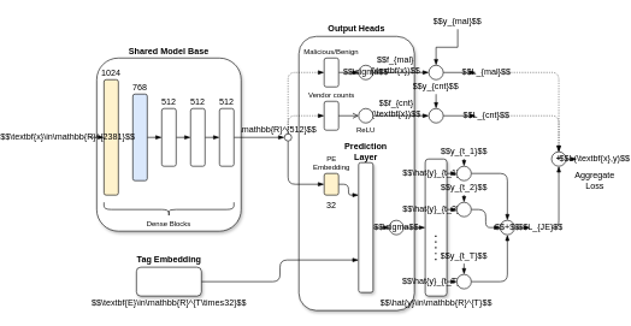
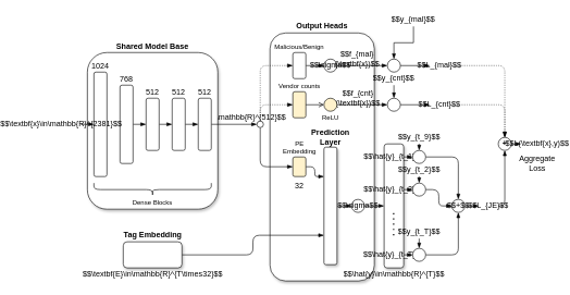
  <mxCell id="0" />
  <mxCell id="1" parent="0" />
  <mxCell id="2" value="" style="rounded=1;whiteSpace=wrap;html=1;fontSize=10;labelBackgroundColor=none;shadow=1;glass=0;" parent="1" vertex="1"><mxGeometry x="370" y="50" width="160" height="380" as="geometry" /></mxCell>
  <mxCell id="3" value="$$h\in\mathbb{R}^{512}$$" style="text;html=1;strokeColor=none;fillColor=none;align=center;verticalAlign=middle;whiteSpace=wrap;rounded=0;fontSize=12;" parent="1" vertex="1"><mxGeometry x="300" y="170" width="50" height="20" as="geometry" /></mxCell>
  <mxCell id="4" value="Prediction Layer" style="text;html=1;strokeColor=none;fillColor=none;align=center;verticalAlign=middle;whiteSpace=wrap;rounded=0;fontStyle=1" parent="1" vertex="1"><mxGeometry x="427.75" y="195" width="70" height="30" as="geometry" /></mxCell>
  <mxCell id="5" style="edgeStyle=orthogonalEdgeStyle;rounded=1;orthogonalLoop=1;jettySize=auto;html=1;exitX=1;exitY=0.5;exitDx=0;exitDy=0;entryX=0;entryY=0.5;entryDx=0;entryDy=0;endArrow=blockThin;endFill=1;" parent="1" source="6" target="11" edge="1"><mxGeometry relative="1" as="geometry" /></mxCell>
  <mxCell id="6" value="" style="rounded=1;whiteSpace=wrap;html=1;shadow=1;" parent="1" vertex="1"><mxGeometry x="452.75" y="225" width="20" height="180" as="geometry" /></mxCell>
  <mxCell id="7" style="edgeStyle=orthogonalEdgeStyle;orthogonalLoop=1;jettySize=auto;html=1;exitX=1;exitY=0.5;exitDx=0;exitDy=0;entryX=0;entryY=0.75;entryDx=0;entryDy=0;rounded=1;endArrow=blockThin;endFill=1;" parent="1" source="83" target="6" edge="1"><mxGeometry relative="1" as="geometry"><mxPoint x="210" y="380" as="sourcePoint" /></mxGeometry></mxCell>
  <mxCell id="8" value="Tag Embedding" style="text;html=1;strokeColor=none;fillColor=none;align=center;verticalAlign=middle;rounded=0;fontStyle=1" parent="1" vertex="1"><mxGeometry x="145" y="350" width="90" height="20" as="geometry" /></mxCell>
  <mxCell id="9" value="$$\textbf{E}\in\mathbb{R}^{T\times32}$$" style="text;html=1;strokeColor=none;fillColor=none;align=center;verticalAlign=middle;whiteSpace=wrap;rounded=0;fontSize=12;" parent="1" vertex="1"><mxGeometry x="152.5" y="410" width="75" height="20" as="geometry" /></mxCell>
  <mxCell id="10" style="edgeStyle=orthogonalEdgeStyle;rounded=1;orthogonalLoop=1;jettySize=auto;html=1;exitX=1;exitY=0.5;exitDx=0;exitDy=0;entryX=0;entryY=0.5;entryDx=0;entryDy=0;endArrow=blockThin;endFill=1;" parent="1" source="11" target="12" edge="1"><mxGeometry relative="1" as="geometry" /></mxCell>
  <mxCell id="11" value="$$\sigma$$" style="ellipse;whiteSpace=wrap;html=1;aspect=fixed;" parent="1" vertex="1"><mxGeometry x="495" y="305" width="20" height="20" as="geometry" /></mxCell>
  <mxCell id="12" value="" style="rounded=1;whiteSpace=wrap;html=1;labelPosition=center;verticalLabelPosition=top;align=center;verticalAlign=bottom;shadow=1;" parent="1" vertex="1"><mxGeometry x="545" y="220" width="30" height="190" as="geometry" /></mxCell>
  <mxCell id="13" style="edgeStyle=orthogonalEdgeStyle;rounded=0;orthogonalLoop=1;jettySize=auto;html=1;exitX=1;exitY=0.5;exitDx=0;exitDy=0;entryX=0;entryY=0.5;entryDx=0;entryDy=0;endArrow=blockThin;endFill=1;" parent="1" source="14" target="20" edge="1"><mxGeometry relative="1" as="geometry" /></mxCell>
  <mxCell id="14" value="$$\hat{y}_{t_1}$$" style="text;html=1;strokeColor=none;fillColor=none;align=center;verticalAlign=middle;whiteSpace=wrap;rounded=0;" parent="1" vertex="1"><mxGeometry x="545" y="230" width="30" height="20" as="geometry" /></mxCell>
  <mxCell id="15" style="edgeStyle=orthogonalEdgeStyle;rounded=0;orthogonalLoop=1;jettySize=auto;html=1;exitX=1;exitY=0.5;exitDx=0;exitDy=0;entryX=0;entryY=0.5;entryDx=0;entryDy=0;endArrow=blockThin;endFill=1;" parent="1" source="16" target="24" edge="1"><mxGeometry relative="1" as="geometry" /></mxCell>
  <mxCell id="16" value="$$\hat{y}_{t_2}$$" style="text;html=1;strokeColor=none;fillColor=none;align=center;verticalAlign=middle;whiteSpace=wrap;rounded=0;" parent="1" vertex="1"><mxGeometry x="545" y="280" width="30" height="20" as="geometry" /></mxCell>
  <mxCell id="17" style="edgeStyle=orthogonalEdgeStyle;rounded=0;orthogonalLoop=1;jettySize=auto;html=1;exitX=1;exitY=0.5;exitDx=0;exitDy=0;entryX=0;entryY=0.5;entryDx=0;entryDy=0;endArrow=blockThin;endFill=1;" parent="1" source="18" target="28" edge="1"><mxGeometry relative="1" as="geometry" /></mxCell>
  <mxCell id="18" value="$$\hat{y}_{t_T}$$" style="text;html=1;strokeColor=none;fillColor=none;align=center;verticalAlign=middle;whiteSpace=wrap;rounded=0;" parent="1" vertex="1"><mxGeometry x="545" y="380" width="30" height="20" as="geometry" /></mxCell>
  <mxCell id="19" style="edgeStyle=orthogonalEdgeStyle;rounded=1;orthogonalLoop=1;jettySize=auto;html=1;exitX=1;exitY=0.5;exitDx=0;exitDy=0;entryX=0.5;entryY=0;entryDx=0;entryDy=0;endArrow=blockThin;endFill=1;" parent="1" source="20" target="32" edge="1"><mxGeometry relative="1" as="geometry" /></mxCell>
  <mxCell id="20" value="" style="ellipse;whiteSpace=wrap;html=1;aspect=fixed;" parent="1" vertex="1"><mxGeometry x="588.75" y="230" width="20" height="20" as="geometry" /></mxCell>
  <mxCell id="21" style="edgeStyle=orthogonalEdgeStyle;rounded=0;orthogonalLoop=1;jettySize=auto;html=1;exitX=0.5;exitY=1;exitDx=0;exitDy=0;entryX=0.5;entryY=0;entryDx=0;entryDy=0;endArrow=blockThin;endFill=1;" parent="1" source="22" target="20" edge="1"><mxGeometry relative="1" as="geometry" /></mxCell>
- <mxCell id="22" value="$$y_{t_1}$$" style="text;html=1;strokeColor=none;fillColor=none;align=center;verticalAlign=middle;whiteSpace=wrap;rounded=0;" parent="1" vertex="1"><mxGeometry x="588.75" y="200" width="20" height="20" as="geometry" /></mxCell>
+ <mxCell id="22" value="$$y_{t_9}$$" style="text;html=1;strokeColor=none;fillColor=none;align=center;verticalAlign=middle;whiteSpace=wrap;rounded=0;" parent="1" vertex="1"><mxGeometry x="588.75" y="200" width="20" height="20" as="geometry" /></mxCell>
  <mxCell id="23" style="edgeStyle=orthogonalEdgeStyle;rounded=1;orthogonalLoop=1;jettySize=auto;html=1;exitX=1;exitY=0.5;exitDx=0;exitDy=0;entryX=0;entryY=0.5;entryDx=0;entryDy=0;endArrow=blockThin;endFill=1;" parent="1" source="24" target="32" edge="1"><mxGeometry relative="1" as="geometry" /></mxCell>
  <mxCell id="24" value="" style="ellipse;whiteSpace=wrap;html=1;aspect=fixed;" parent="1" vertex="1"><mxGeometry x="588.75" y="280" width="20" height="20" as="geometry" /></mxCell>
  <mxCell id="25" style="edgeStyle=orthogonalEdgeStyle;rounded=0;orthogonalLoop=1;jettySize=auto;html=1;exitX=0.5;exitY=1;exitDx=0;exitDy=0;entryX=0.5;entryY=0;entryDx=0;entryDy=0;endArrow=blockThin;endFill=1;" parent="1" source="26" target="24" edge="1"><mxGeometry relative="1" as="geometry" /></mxCell>
  <mxCell id="26" value="$$y_{t_2}$$" style="text;html=1;strokeColor=none;fillColor=none;align=center;verticalAlign=middle;whiteSpace=wrap;rounded=0;" parent="1" vertex="1"><mxGeometry x="588.75" y="250" width="20" height="20" as="geometry" /></mxCell>
  <mxCell id="27" style="edgeStyle=orthogonalEdgeStyle;rounded=1;orthogonalLoop=1;jettySize=auto;html=1;exitX=1;exitY=0.5;exitDx=0;exitDy=0;entryX=0.5;entryY=1;entryDx=0;entryDy=0;endArrow=blockThin;endFill=1;" parent="1" source="28" target="32" edge="1"><mxGeometry relative="1" as="geometry" /></mxCell>
  <mxCell id="28" value="" style="ellipse;whiteSpace=wrap;html=1;aspect=fixed;" parent="1" vertex="1"><mxGeometry x="588.75" y="380" width="20" height="20" as="geometry" /></mxCell>
  <mxCell id="29" style="edgeStyle=orthogonalEdgeStyle;rounded=0;orthogonalLoop=1;jettySize=auto;html=1;exitX=0.5;exitY=1;exitDx=0;exitDy=0;entryX=0.5;entryY=0;entryDx=0;entryDy=0;endArrow=blockThin;endFill=1;" parent="1" source="30" target="28" edge="1"><mxGeometry relative="1" as="geometry" /></mxCell>
  <mxCell id="30" value="$$y_{t_T}$$" style="text;html=1;strokeColor=none;fillColor=none;align=center;verticalAlign=middle;whiteSpace=wrap;rounded=0;" parent="1" vertex="1"><mxGeometry x="588.75" y="345" width="20" height="20" as="geometry" /></mxCell>
  <mxCell id="31" style="edgeStyle=orthogonalEdgeStyle;rounded=1;orthogonalLoop=1;jettySize=auto;html=1;exitX=1;exitY=0.5;exitDx=0;exitDy=0;entryX=0;entryY=0.5;entryDx=0;entryDy=0;endArrow=blockThin;endFill=1;" parent="1" source="32" target="57" edge="1"><mxGeometry relative="1" as="geometry"><mxPoint x="682.5" y="315" as="targetPoint" /></mxGeometry></mxCell>
  <mxCell id="32" value="$$+$$" style="ellipse;whiteSpace=wrap;html=1;aspect=fixed;" parent="1" vertex="1"><mxGeometry x="648.75" y="305" width="20" height="20" as="geometry" /></mxCell>
  <mxCell id="33" value="$$\hat{y}\in\mathbb{R}^{T}$$" style="text;html=1;strokeColor=none;fillColor=none;align=center;verticalAlign=middle;whiteSpace=wrap;rounded=0;fontSize=12;" parent="1" vertex="1"><mxGeometry x="523.75" y="410" width="72.5" height="20" as="geometry" /></mxCell>
  <mxCell id="34" value="" style="endArrow=none;dashed=1;html=1;dashPattern=1 3;strokeWidth=2;" parent="1" edge="1"><mxGeometry width="50" height="50" relative="1" as="geometry"><mxPoint x="559.58" y="360" as="sourcePoint" /><mxPoint x="559.58" y="320" as="targetPoint" /></mxGeometry></mxCell>
  <mxCell id="35" style="edgeStyle=orthogonalEdgeStyle;rounded=0;orthogonalLoop=1;jettySize=auto;html=1;exitX=1;exitY=0.5;exitDx=0;exitDy=0;entryX=0;entryY=0.5;entryDx=0;entryDy=0;endArrow=blockThin;endFill=1;" parent="1" source="36" target="79" edge="1"><mxGeometry relative="1" as="geometry"><mxPoint x="465" y="100" as="targetPoint" /></mxGeometry></mxCell>
  <mxCell id="36" value="&lt;font style=&quot;font-size: 10px&quot;&gt;Malicious/Benign&lt;/font&gt;" style="rounded=1;whiteSpace=wrap;html=1;labelPosition=center;verticalLabelPosition=top;align=center;verticalAlign=bottom;" parent="1" vertex="1"><mxGeometry x="405" y="80" width="20" height="40" as="geometry" /></mxCell>
- <mxCell id="37" value="&lt;div style=&quot;text-align: left&quot;&gt;&lt;span style=&quot;font-size: 10px&quot;&gt;Vendor counts&lt;/span&gt;&lt;/div&gt;" style="rounded=1;html=1;labelPosition=center;verticalLabelPosition=top;align=center;verticalAlign=bottom;" parent="1" vertex="1"><mxGeometry x="405" y="140" width="20" height="40" as="geometry" /></mxCell>
+ <mxCell id="37" value="&lt;div style=&quot;text-align: left&quot;&gt;&lt;span style=&quot;font-size: 10px&quot;&gt;Vendor counts&lt;/span&gt;&lt;/div&gt;" style="rounded=1;html=1;labelPosition=center;verticalLabelPosition=top;align=center;verticalAlign=bottom;fillColor=#fff2cc;" parent="1" vertex="1"><mxGeometry x="405" y="140" width="20" height="40" as="geometry" /></mxCell>
  <mxCell id="38" style="edgeStyle=orthogonalEdgeStyle;orthogonalLoop=1;jettySize=auto;html=1;exitX=0.5;exitY=0;exitDx=0;exitDy=0;entryX=0;entryY=0.5;entryDx=0;entryDy=0;fontSize=10;shadow=0;comic=0;rounded=1;endArrow=blockThin;endFill=1;dashed=1;dashPattern=1 2;" parent="1" source="41" target="36" edge="1"><mxGeometry relative="1" as="geometry" /></mxCell>
  <mxCell id="39" style="edgeStyle=orthogonalEdgeStyle;rounded=1;orthogonalLoop=1;jettySize=auto;html=1;exitX=0.5;exitY=0;exitDx=0;exitDy=0;entryX=0;entryY=0.5;entryDx=0;entryDy=0;dashed=1;dashPattern=1 2;endArrow=blockThin;endFill=1;" parent="1" source="41" target="37" edge="1"><mxGeometry relative="1" as="geometry" /></mxCell>
  <mxCell id="40" style="edgeStyle=orthogonalEdgeStyle;rounded=1;orthogonalLoop=1;jettySize=auto;html=1;exitX=0.5;exitY=1;exitDx=0;exitDy=0;entryX=0;entryY=0.5;entryDx=0;entryDy=0;endArrow=blockThin;endFill=1;" parent="1" source="41" target="77" edge="1"><mxGeometry relative="1" as="geometry" /></mxCell>
  <mxCell id="41" value="" style="ellipse;whiteSpace=wrap;html=1;aspect=fixed;rounded=1;shadow=0;glass=0;comic=0;fontSize=10;align=center;" parent="1" vertex="1"><mxGeometry x="350" y="185" width="10" height="10" as="geometry" /></mxCell>
  <mxCell id="42" style="edgeStyle=orthogonalEdgeStyle;rounded=0;orthogonalLoop=1;jettySize=auto;html=1;exitX=1;exitY=0.5;exitDx=0;exitDy=0;entryX=0;entryY=0.5;entryDx=0;entryDy=0;endArrow=blockThin;endFill=1;" parent="1" source="79" target="45" edge="1"><mxGeometry relative="1" as="geometry"><mxPoint x="515" y="100" as="sourcePoint" /></mxGeometry></mxCell>
  <mxCell id="43" style="edgeStyle=orthogonalEdgeStyle;rounded=0;orthogonalLoop=1;jettySize=auto;html=1;exitX=1;exitY=0.5;exitDx=0;exitDy=0;entryX=0;entryY=0.5;entryDx=0;entryDy=0;endArrow=blockThin;endFill=1;startArrow=none;" parent="1" source="84" target="47" edge="1"><mxGeometry relative="1" as="geometry"><mxPoint x="515" y="160" as="sourcePoint" /></mxGeometry></mxCell>
  <mxCell id="44" style="edgeStyle=orthogonalEdgeStyle;rounded=0;orthogonalLoop=1;jettySize=auto;html=1;exitX=1;exitY=0.5;exitDx=0;exitDy=0;entryX=0;entryY=0.5;entryDx=0;entryDy=0;endArrow=blockThin;endFill=1;" parent="1" source="45" target="53" edge="1"><mxGeometry relative="1" as="geometry" /></mxCell>
  <mxCell id="45" value="" style="ellipse;whiteSpace=wrap;html=1;aspect=fixed;" parent="1" vertex="1"><mxGeometry x="550" y="90" width="20" height="20" as="geometry" /></mxCell>
  <mxCell id="46" style="edgeStyle=orthogonalEdgeStyle;rounded=0;orthogonalLoop=1;jettySize=auto;html=1;exitX=1;exitY=0.5;exitDx=0;exitDy=0;entryX=0;entryY=0.5;entryDx=0;entryDy=0;endArrow=blockThin;endFill=1;" parent="1" source="47" target="55" edge="1"><mxGeometry relative="1" as="geometry" /></mxCell>
  <mxCell id="47" value="" style="ellipse;whiteSpace=wrap;html=1;aspect=fixed;" parent="1" vertex="1"><mxGeometry x="550" y="150" width="20" height="20" as="geometry" /></mxCell>
  <mxCell id="48" style="edgeStyle=orthogonalEdgeStyle;rounded=0;orthogonalLoop=1;jettySize=auto;html=1;exitX=0.5;exitY=1;exitDx=0;exitDy=0;entryX=0.5;entryY=0;entryDx=0;entryDy=0;endArrow=blockThin;endFill=1;" parent="1" source="49" target="45" edge="1"><mxGeometry relative="1" as="geometry"><mxPoint x="555" y="70" as="sourcePoint" /></mxGeometry></mxCell>
  <mxCell id="49" value="$$y_{mal}$$" style="text;html=1;strokeColor=none;fillColor=none;align=center;verticalAlign=middle;whiteSpace=wrap;rounded=0;" parent="1" vertex="1"><mxGeometry x="570" y="20" width="40" height="20" as="geometry" /></mxCell>
  <mxCell id="50" style="edgeStyle=orthogonalEdgeStyle;rounded=0;orthogonalLoop=1;jettySize=auto;html=1;exitX=0.5;exitY=1;exitDx=0;exitDy=0;entryX=0.5;entryY=0;entryDx=0;entryDy=0;endArrow=blockThin;endFill=1;" parent="1" source="51" target="47" edge="1"><mxGeometry relative="1" as="geometry" /></mxCell>
  <mxCell id="51" value="$$y_{cnt}$$" style="text;html=1;strokeColor=none;fillColor=none;align=center;verticalAlign=middle;whiteSpace=wrap;rounded=0;" parent="1" vertex="1"><mxGeometry x="540" y="110" width="40" height="20" as="geometry" /></mxCell>
  <mxCell id="52" style="edgeStyle=orthogonalEdgeStyle;rounded=1;orthogonalLoop=1;jettySize=auto;html=1;exitX=1;exitY=0.5;exitDx=0;exitDy=0;entryX=0.5;entryY=0;entryDx=0;entryDy=0;endArrow=blockThin;endFill=1;dashed=1;dashPattern=1 2;" parent="1" source="53" target="59" edge="1"><mxGeometry relative="1" as="geometry" /></mxCell>
  <mxCell id="53" value="$$L_{mal}$$" style="text;html=1;strokeColor=none;fillColor=none;align=center;verticalAlign=middle;whiteSpace=wrap;rounded=0;" parent="1" vertex="1"><mxGeometry x="615" y="90" width="30" height="20" as="geometry" /></mxCell>
  <mxCell id="54" style="edgeStyle=orthogonalEdgeStyle;rounded=1;orthogonalLoop=1;jettySize=auto;html=1;exitX=1;exitY=0.5;exitDx=0;exitDy=0;endArrow=blockThin;endFill=1;dashed=1;dashPattern=1 2;entryX=0.5;entryY=0;entryDx=0;entryDy=0;" parent="1" source="55" target="59" edge="1"><mxGeometry relative="1" as="geometry"><mxPoint x="715" y="200" as="targetPoint" /></mxGeometry></mxCell>
  <mxCell id="55" value="$$L_{cnt}$$" style="text;html=1;strokeColor=none;fillColor=none;align=center;verticalAlign=middle;whiteSpace=wrap;rounded=0;" parent="1" vertex="1"><mxGeometry x="615" y="150" width="30" height="20" as="geometry" /></mxCell>
  <mxCell id="56" style="edgeStyle=orthogonalEdgeStyle;rounded=1;orthogonalLoop=1;jettySize=auto;html=1;exitX=1;exitY=0.5;exitDx=0;exitDy=0;entryX=0.5;entryY=1;entryDx=0;entryDy=0;endArrow=blockThin;endFill=1;" parent="1" source="57" target="59" edge="1"><mxGeometry relative="1" as="geometry"><Array as="points"><mxPoint x="729.75" y="315" /></Array></mxGeometry></mxCell>
  <mxCell id="57" value="$$L_{JE}$$" style="text;html=1;strokeColor=none;fillColor=none;align=center;verticalAlign=middle;whiteSpace=wrap;rounded=0;" parent="1" vertex="1"><mxGeometry x="690" y="305" width="30" height="20" as="geometry" /></mxCell>
  <mxCell id="58" style="edgeStyle=orthogonalEdgeStyle;rounded=1;orthogonalLoop=1;jettySize=auto;html=1;exitX=1;exitY=0.5;exitDx=0;exitDy=0;entryX=0;entryY=0.5;entryDx=0;entryDy=0;endArrow=blockThin;endFill=1;" parent="1" source="59" target="60" edge="1"><mxGeometry relative="1" as="geometry" /></mxCell>
  <mxCell id="59" value="&lt;b&gt;+&lt;/b&gt;" style="ellipse;whiteSpace=wrap;html=1;aspect=fixed;" parent="1" vertex="1"><mxGeometry x="720" y="210" width="20" height="20" as="geometry" /></mxCell>
  <mxCell id="60" value="$$L(\textbf{x},y)$$" style="text;html=1;strokeColor=none;fillColor=none;align=center;verticalAlign=middle;whiteSpace=wrap;rounded=0;" parent="1" vertex="1"><mxGeometry x="755" y="210" width="50" height="20" as="geometry" /></mxCell>
  <mxCell id="61" value="Aggregate Loss" style="text;html=1;strokeColor=none;fillColor=none;align=center;verticalAlign=middle;whiteSpace=wrap;rounded=0;" parent="1" vertex="1"><mxGeometry x="760" y="240" width="40" height="20" as="geometry" /></mxCell>
  <mxCell id="62" value="&lt;b style=&quot;font-size: 12px;&quot;&gt;Shared Model Base&lt;/b&gt;" style="rounded=1;whiteSpace=wrap;html=1;shadow=1;glass=0;comic=0;fontSize=12;align=center;fillColor=#ffffff;labelPosition=center;verticalLabelPosition=top;verticalAlign=bottom;" parent="1" vertex="1"><mxGeometry x="90" y="80" width="200" height="240" as="geometry" /></mxCell>
  <mxCell id="63" style="edgeStyle=orthogonalEdgeStyle;rounded=0;orthogonalLoop=1;jettySize=auto;html=1;exitX=1;exitY=0.5;exitDx=0;exitDy=0;entryX=0;entryY=0.5;entryDx=0;entryDy=0;endArrow=blockThin;endFill=1;" parent="1" source="64" target="66" edge="1"><mxGeometry relative="1" as="geometry" /></mxCell>
- <mxCell id="64" value="768" style="rounded=1;whiteSpace=wrap;html=1;labelPosition=center;verticalLabelPosition=top;align=center;verticalAlign=bottom;rotation=0;fillColor=#dae8fc;" parent="1" vertex="1"><mxGeometry x="140" y="130" width="20" height="120" as="geometry" /></mxCell>
+ <mxCell id="64" value="768" style="rounded=1;whiteSpace=wrap;html=1;labelPosition=center;verticalLabelPosition=top;align=center;verticalAlign=bottom;rotation=0;" parent="1" vertex="1"><mxGeometry x="140" y="130" width="20" height="120" as="geometry" /></mxCell>
  <mxCell id="65" style="edgeStyle=orthogonalEdgeStyle;rounded=0;orthogonalLoop=1;jettySize=auto;html=1;exitX=1;exitY=0.5;exitDx=0;exitDy=0;entryX=0;entryY=0.5;entryDx=0;entryDy=0;endArrow=blockThin;endFill=1;" parent="1" source="66" target="69" edge="1"><mxGeometry relative="1" as="geometry" /></mxCell>
  <mxCell id="66" value="512" style="rounded=1;whiteSpace=wrap;html=1;labelPosition=center;verticalLabelPosition=top;align=center;verticalAlign=bottom;" parent="1" vertex="1"><mxGeometry x="180" y="150" width="20" height="80" as="geometry" /></mxCell>
- <mxCell id="67" value="1024" style="rounded=1;whiteSpace=wrap;html=1;glass=0;shadow=0;comic=0;labelPosition=center;verticalLabelPosition=top;align=center;verticalAlign=bottom;fillColor=#fff2cc;" parent="1" vertex="1"><mxGeometry x="100" y="110" width="20" height="160" as="geometry" /></mxCell>
+ <mxCell id="67" value="1024" style="rounded=1;whiteSpace=wrap;html=1;glass=0;shadow=0;comic=0;labelPosition=center;verticalLabelPosition=top;align=center;verticalAlign=bottom;" parent="1" vertex="1"><mxGeometry x="100" y="110" width="20" height="160" as="geometry" /></mxCell>
  <mxCell id="68" style="edgeStyle=orthogonalEdgeStyle;rounded=0;orthogonalLoop=1;jettySize=auto;html=1;exitX=1;exitY=0.5;exitDx=0;exitDy=0;entryX=0;entryY=0.5;entryDx=0;entryDy=0;endArrow=blockThin;endFill=1;" parent="1" source="69" target="71" edge="1"><mxGeometry relative="1" as="geometry" /></mxCell>
  <mxCell id="69" value="512" style="rounded=1;whiteSpace=wrap;html=1;labelPosition=center;verticalLabelPosition=top;align=center;verticalAlign=bottom;" parent="1" vertex="1"><mxGeometry x="220" y="150" width="20" height="80" as="geometry" /></mxCell>
  <mxCell id="70" style="edgeStyle=orthogonalEdgeStyle;rounded=0;orthogonalLoop=1;jettySize=auto;html=1;exitX=1;exitY=0.5;exitDx=0;exitDy=0;entryX=0;entryY=0.5;entryDx=0;entryDy=0;endArrow=blockThin;endFill=1;" parent="1" source="71" target="41" edge="1"><mxGeometry relative="1" as="geometry"><mxPoint x="330" y="220" as="targetPoint" /></mxGeometry></mxCell>
  <mxCell id="71" value="512" style="rounded=1;whiteSpace=wrap;html=1;labelPosition=center;verticalLabelPosition=top;align=center;verticalAlign=bottom;" parent="1" vertex="1"><mxGeometry x="260" y="150" width="20" height="80" as="geometry" /></mxCell>
  <mxCell id="72" style="edgeStyle=orthogonalEdgeStyle;rounded=0;orthogonalLoop=1;jettySize=auto;html=1;exitX=1;exitY=0.5;exitDx=0;exitDy=0;entryX=0;entryY=0.5;entryDx=0;entryDy=0;endArrow=blockThin;endFill=1;" parent="1" source="75" target="67" edge="1"><mxGeometry relative="1" as="geometry"><mxPoint x="60" y="190" as="sourcePoint" /></mxGeometry></mxCell>
  <mxCell id="73" value="" style="shape=curlyBracket;whiteSpace=wrap;html=1;rounded=1;shadow=0;glass=0;comic=0;rotation=90;labelPosition=right;verticalLabelPosition=middle;align=left;verticalAlign=middle;flipH=0;flipV=0;direction=west;" parent="1" vertex="1"><mxGeometry x="180" y="200" width="20" height="180" as="geometry" /></mxCell>
  <mxCell id="74" value="Dense Blocks" style="text;html=1;strokeColor=none;fillColor=none;align=center;verticalAlign=middle;whiteSpace=wrap;rounded=0;shadow=0;glass=0;comic=0;fontSize=10;" parent="1" vertex="1"><mxGeometry x="145" y="300" width="90" height="20" as="geometry" /></mxCell>
  <mxCell id="75" value="$$\textbf{x}\in\mathbb{R}^{2381}$$" style="text;html=1;strokeColor=none;fillColor=none;align=center;verticalAlign=middle;whiteSpace=wrap;rounded=0;shadow=0;glass=0;comic=0;fontSize=12;fontColor=#000000;" parent="1" vertex="1"><mxGeometry y="180" width="60" height="20" as="geometry" x="20" /></mxCell>
  <mxCell id="76" style="edgeStyle=orthogonalEdgeStyle;rounded=1;orthogonalLoop=1;jettySize=auto;html=1;exitX=1;exitY=0.5;exitDx=0;exitDy=0;entryX=0;entryY=0.25;entryDx=0;entryDy=0;endArrow=blockThin;endFill=1;" parent="1" source="77" target="6" edge="1"><mxGeometry relative="1" as="geometry"><Array as="points"><mxPoint x="438.75" y="255" /><mxPoint x="438.75" y="270" /></Array></mxGeometry></mxCell>
  <mxCell id="77" value="32" style="rounded=1;whiteSpace=wrap;html=1;labelPosition=center;verticalLabelPosition=bottom;align=center;verticalAlign=top;fillColor=#fff2cc;" parent="1" vertex="1"><mxGeometry x="405" y="240" width="20" height="30" as="geometry" /></mxCell>
  <mxCell id="78" value="PE&lt;br&gt;Embedding" style="text;html=1;strokeColor=none;fillColor=none;align=center;verticalAlign=middle;whiteSpace=wrap;rounded=0;fontSize=10;" parent="1" vertex="1"><mxGeometry x="377.5" y="210" width="75" height="30" as="geometry" /></mxCell>
  <mxCell id="79" value="$$\sigma$$" style="ellipse;whiteSpace=wrap;html=1;aspect=fixed;" parent="1" vertex="1"><mxGeometry x="452.75" y="90" width="20" height="20" as="geometry" /></mxCell>
  <mxCell id="80" value="$$f_{mal}(\textbf{x})$$" style="text;html=1;strokeColor=none;fillColor=none;align=center;verticalAlign=middle;whiteSpace=wrap;rounded=0;fontSize=12;" parent="1" vertex="1"><mxGeometry x="484" y="80" width="40" height="20" as="geometry" /></mxCell>
  <mxCell id="81" value="$$f_{cnt}(\textbf{x})$$" style="text;html=1;strokeColor=none;fillColor=none;align=center;verticalAlign=middle;whiteSpace=wrap;rounded=0;" parent="1" vertex="1"><mxGeometry x="480" y="140" width="50" height="20" as="geometry" /></mxCell>
  <mxCell id="82" value="Output Heads" style="text;html=1;strokeColor=none;fillColor=none;align=center;verticalAlign=middle;whiteSpace=wrap;rounded=0;fontSize=12;fontStyle=1" parent="1" vertex="1"><mxGeometry x="400" width="100" height="20" as="geometry" y="30" /></mxCell>
  <mxCell id="83" value="" style="rounded=1;whiteSpace=wrap;html=1;labelPosition=center;verticalLabelPosition=bottom;align=center;verticalAlign=top;shadow=1;" parent="1" vertex="1"><mxGeometry x="145" y="370" width="90" height="40" as="geometry" /></mxCell>
- <mxCell id="84" value="ReLU" style="ellipse;whiteSpace=wrap;html=1;aspect=fixed;fontSize=10;labelPosition=center;verticalLabelPosition=bottom;align=center;verticalAlign=middle;horizontal=1;" parent="1" vertex="1"><mxGeometry x="452.75" y="150" width="20" height="20" as="geometry" /></mxCell>
+ <mxCell id="84" value="ReLU" style="ellipse;whiteSpace=wrap;html=1;aspect=fixed;fontSize=10;labelPosition=center;verticalLabelPosition=bottom;align=center;verticalAlign=middle;horizontal=1;fillColor=#fff2cc;" parent="1" vertex="1"><mxGeometry x="452.75" y="150" width="20" height="20" as="geometry" /></mxCell>
  <mxCell id="85" value="" style="edgeStyle=orthogonalEdgeStyle;rounded=0;orthogonalLoop=1;jettySize=auto;html=1;exitX=1;exitY=0.5;exitDx=0;exitDy=0;entryX=0;entryY=0.5;entryDx=0;entryDy=0;endArrow=open;endFill=1;" parent="1" source="37" target="84" edge="1"><mxGeometry relative="1" as="geometry"><mxPoint x="425" y="160" as="sourcePoint" /><mxPoint x="550" y="160" as="targetPoint" /></mxGeometry></mxCell>
